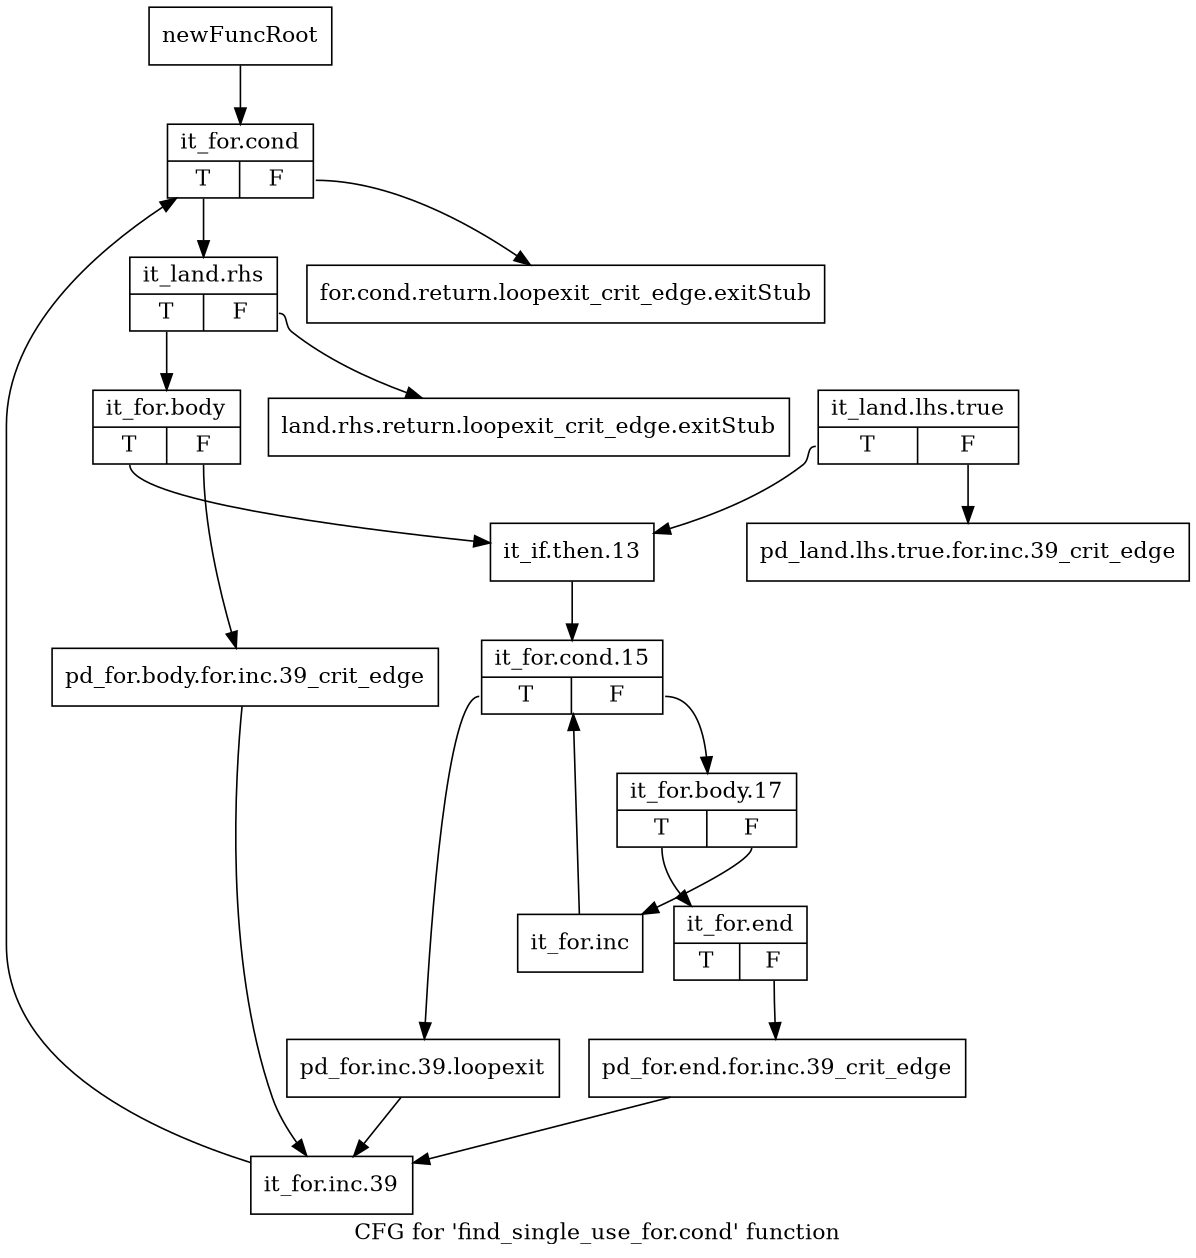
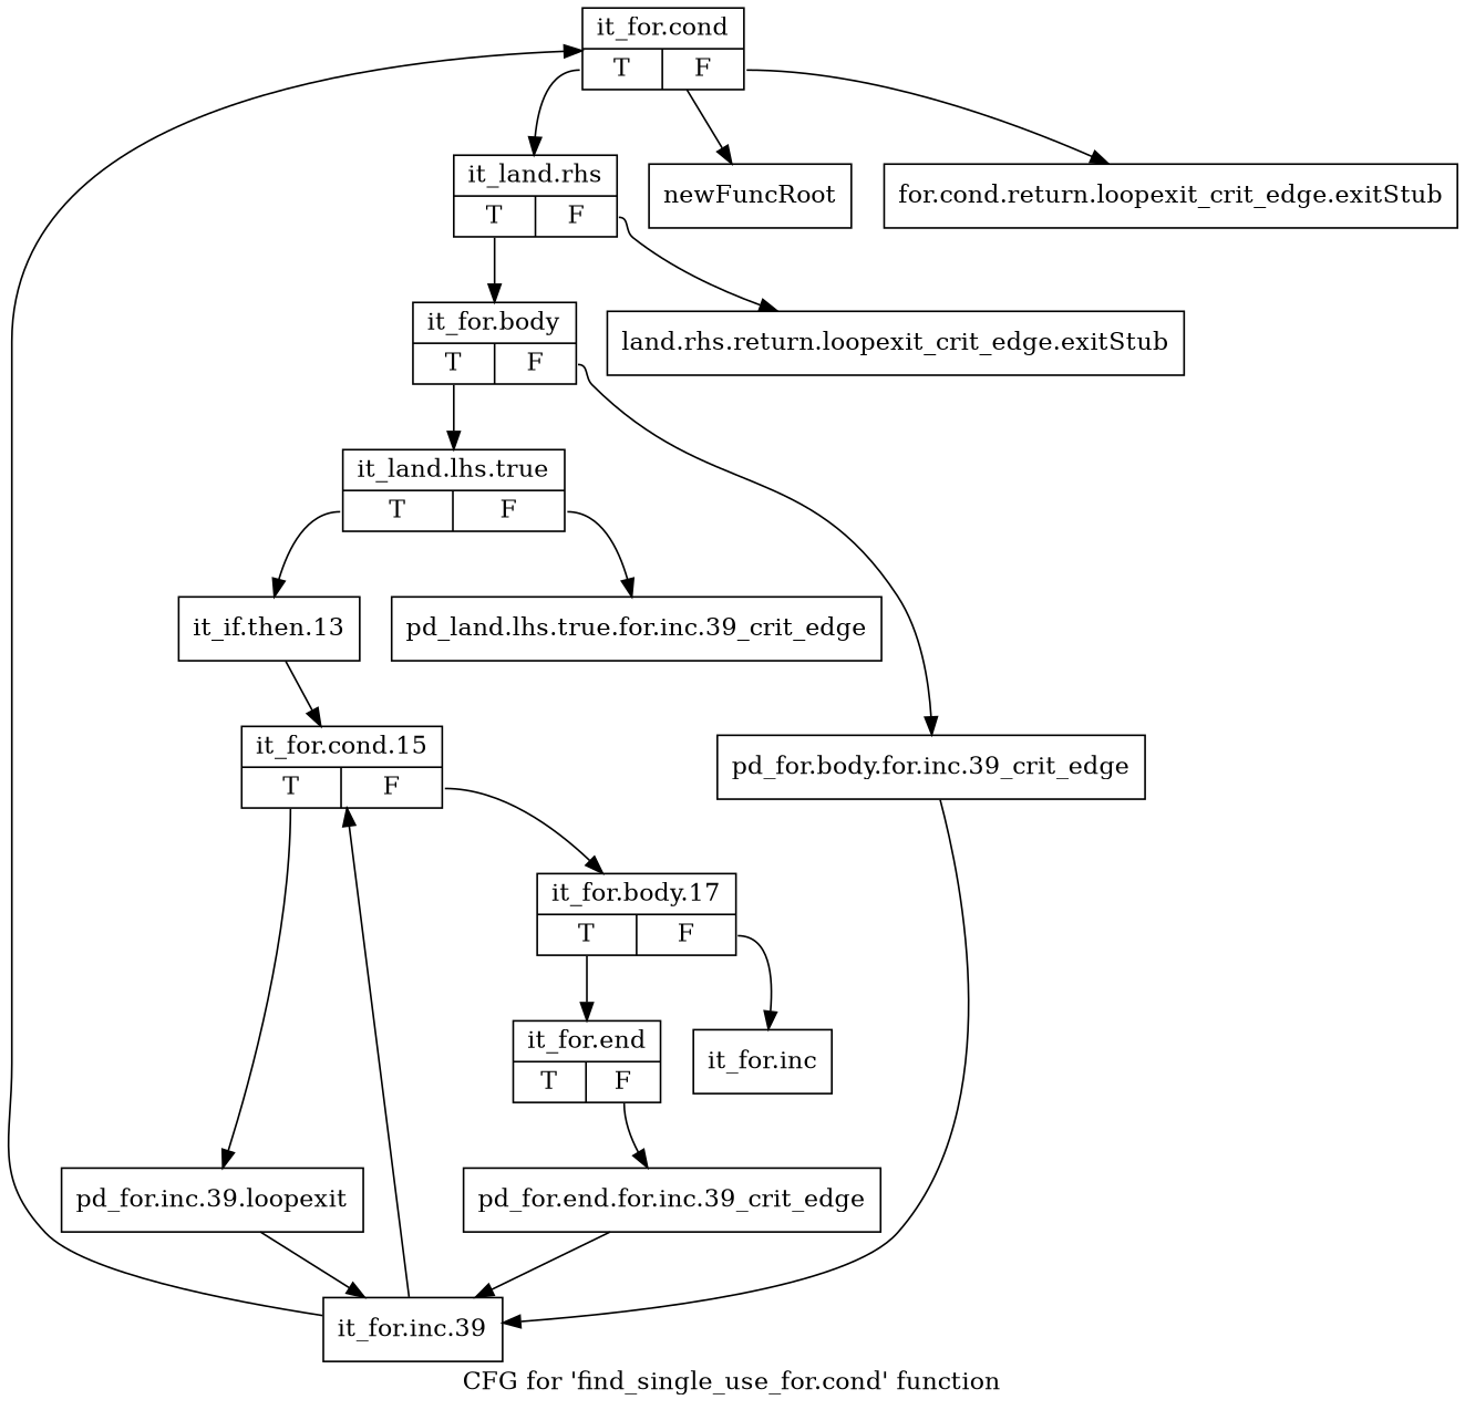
  digraph {
    label="CFG for 'find_single_use_for.cond' function"
    node [shape=record]
    n1 [label="{newFuncRoot}"]
    n2 [label="{it_for.cond|{<s0>T|<s1>F}}"]
    n3 [label="{for.cond.return.loopexit_crit_edge.exitStub}"]
    n4 [label="{it_land.rhs|{<s0>T|<s1>F}}"]
    n5 [label="{land.rhs.return.loopexit_crit_edge.exitStub}"]
    n6 [label="{it_for.body|{<s0>T|<s1>F}}"]
    n7 [label="{it_land.lhs.true|{<s0>T|<s1>F}}"]
    n8 [label="{pd_for.body.for.inc.39_crit_edge}"]
    n9 [label="{it_if.then.13}"]
    n10 [label="{pd_land.lhs.true.for.inc.39_crit_edge}"]
    n11 [label="{it_for.inc.39}"]
    n12 [label="{it_for.cond.15|{<s0>T|<s1>F}}"]
    n13 [label="{pd_for.inc.39.loopexit}"]
    n14 [label="{it_for.body.17|{<s0>T|<s1>F}}"]
    n15 [label="{it_for.end|{<s0>T|<s1>F}}"]
    n16 [label="{it_for.inc}"]
    n17 [label="{pd_for.end.for.inc.39_crit_edge}"]
-   n1 -> n2
+   n2 -> n1
    n2 -> n3 [tailport=s1]
    n2 -> n4 [tailport=s0]
    n4 -> n5 [tailport=s1]
    n4 -> n6 [tailport=s0]
-   n6 -> n9 [tailport=s0]
+   n6 -> n7 [tailport=s0]
    n6 -> n8 [tailport=s1]
    n7 -> n9 [tailport=s0]
    n7 -> n10 [tailport=s1]
    n8 -> n11
    n9 -> n12
    n11 -> n2
    n12 -> n13 [tailport=s0]
    n12 -> n14 [tailport=s1]
    n13 -> n11
    n14 -> n15 [tailport=s0]
    n14 -> n16 [tailport=s1]
    n15 -> n17 [tailport=s1]
-   n16 -> n12
+   n11 -> n12
    n17 -> n11
  }
